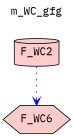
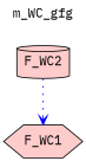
  digraph {
    label=m_WC_gfg
    labelfontsize=12
    labelloc=tl
    fontname="IBM Plex Mono"
    node [fillcolor="#FFCCCC" style=filled fontname="IBM Plex Mono"]
-   n1 [label=F_WC6 shape=hexagon]
+   n1 [label=F_WC1 shape=hexagon]
    n2 [label=F_WC2 shape=cylinder]
    n2 -> n1 [arrowhead=vee label=" " color=blue style=dotted fontname="IBM Plex Mono"]
  }
